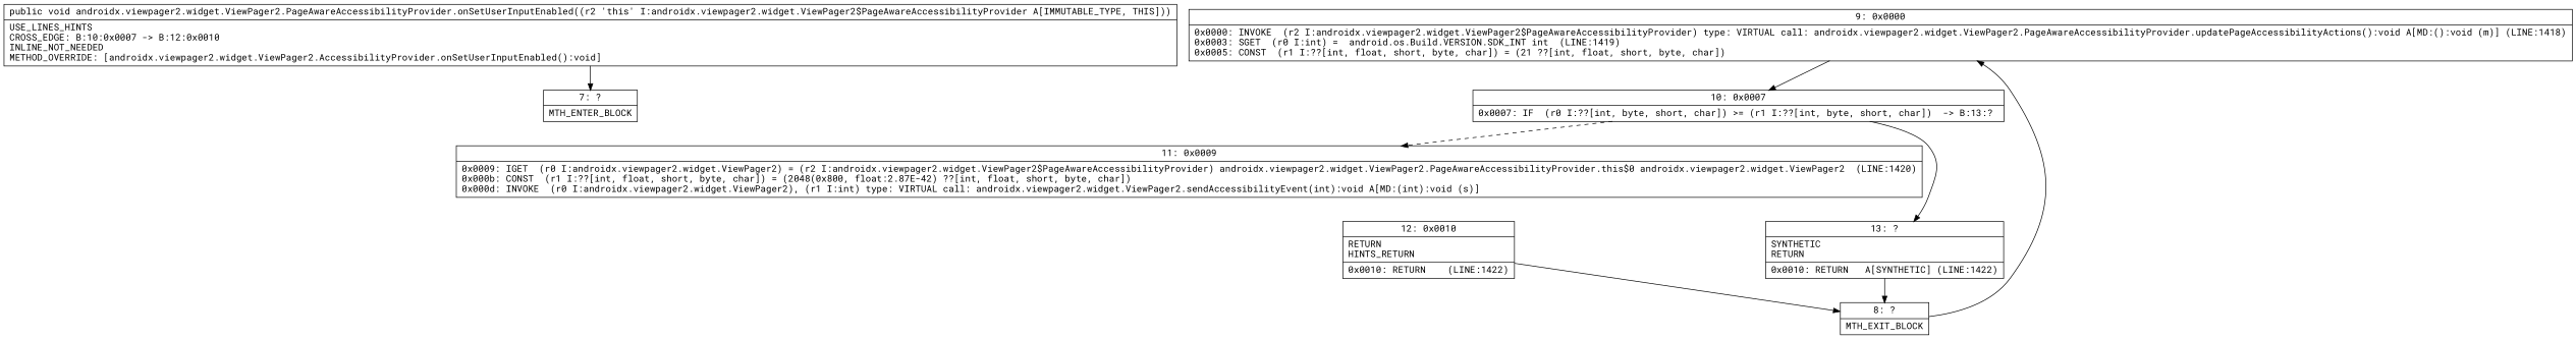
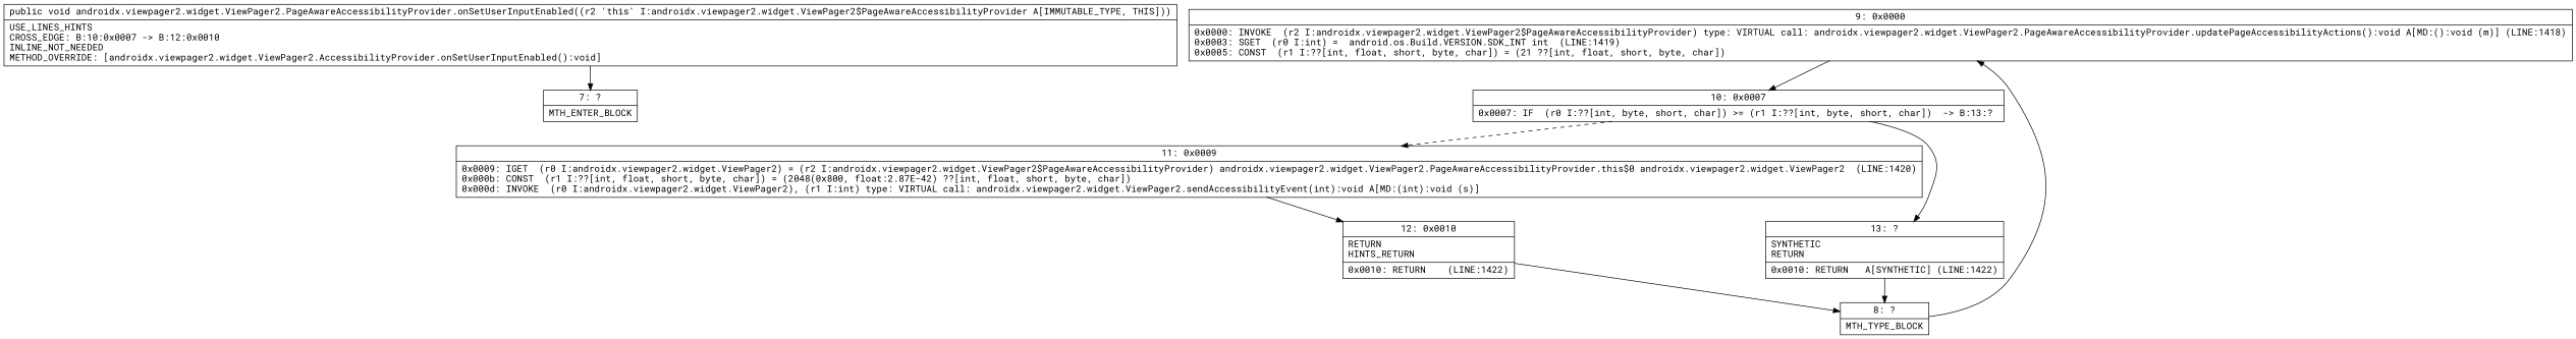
  digraph {
    fontname="Roboto Mono"
    node [fontname="Roboto Mono" shape=record]
    edge [fontname="Roboto Mono"]
    n1 [label="{7\:\ ?|MTH_ENTER_BLOCK\l}"]
    n2 [label="{9\:\ 0x0000|0x0000: INVOKE  (r2 I:androidx.viewpager2.widget.ViewPager2$PageAwareAccessibilityProvider) type: VIRTUAL call: androidx.viewpager2.widget.ViewPager2.PageAwareAccessibilityProvider.updatePageAccessibilityActions():void A[MD:():void (m)] (LINE:1418)\l0x0003: SGET  (r0 I:int) =  android.os.Build.VERSION.SDK_INT int  (LINE:1419)\l0x0005: CONST  (r1 I:??[int, float, short, byte, char]) = (21 ??[int, float, short, byte, char]) \l}"]
    n3 [label="{10\:\ 0x0007|0x0007: IF  (r0 I:??[int, byte, short, char]) \>= (r1 I:??[int, byte, short, char])  \-\> B:13:? \l}"]
    n4 [label="{11\:\ 0x0009|0x0009: IGET  (r0 I:androidx.viewpager2.widget.ViewPager2) = (r2 I:androidx.viewpager2.widget.ViewPager2$PageAwareAccessibilityProvider) androidx.viewpager2.widget.ViewPager2.PageAwareAccessibilityProvider.this$0 androidx.viewpager2.widget.ViewPager2  (LINE:1420)\l0x000b: CONST  (r1 I:??[int, float, short, byte, char]) = (2048(0x800, float:2.87E\-42) ??[int, float, short, byte, char]) \l0x000d: INVOKE  (r0 I:androidx.viewpager2.widget.ViewPager2), (r1 I:int) type: VIRTUAL call: androidx.viewpager2.widget.ViewPager2.sendAccessibilityEvent(int):void A[MD:(int):void (s)]\l}"]
    n5 [label="{13\:\ ?|SYNTHETIC\lRETURN\l|0x0010: RETURN   A[SYNTHETIC] (LINE:1422)\l}"]
    n6 [label="{12\:\ 0x0010|RETURN\lHINTS_RETURN\l|0x0010: RETURN    (LINE:1422)\l}"]
-   n7 [label="{8\:\ ?|MTH_EXIT_BLOCK\l}"]
+   n7 [label="{8\:\ ?|MTH_TYPE_BLOCK\l}"]
    n8 [label="{public void androidx.viewpager2.widget.ViewPager2.PageAwareAccessibilityProvider.onSetUserInputEnabled((r2 'this' I:androidx.viewpager2.widget.ViewPager2$PageAwareAccessibilityProvider A[IMMUTABLE_TYPE, THIS]))  | USE_LINES_HINTS\lCROSS_EDGE: B:10:0x0007 \-\> B:12:0x0010\lINLINE_NOT_NEEDED\lMETHOD_OVERRIDE: [androidx.viewpager2.widget.ViewPager2.AccessibilityProvider.onSetUserInputEnabled():void]\l}"]
    n2 -> n3
    n3 -> n4 [style=dashed]
    n3 -> n5
+   n4 -> n6
    n5 -> n7
    n6 -> n7
    n7 -> n2
    n8 -> n1
  }
